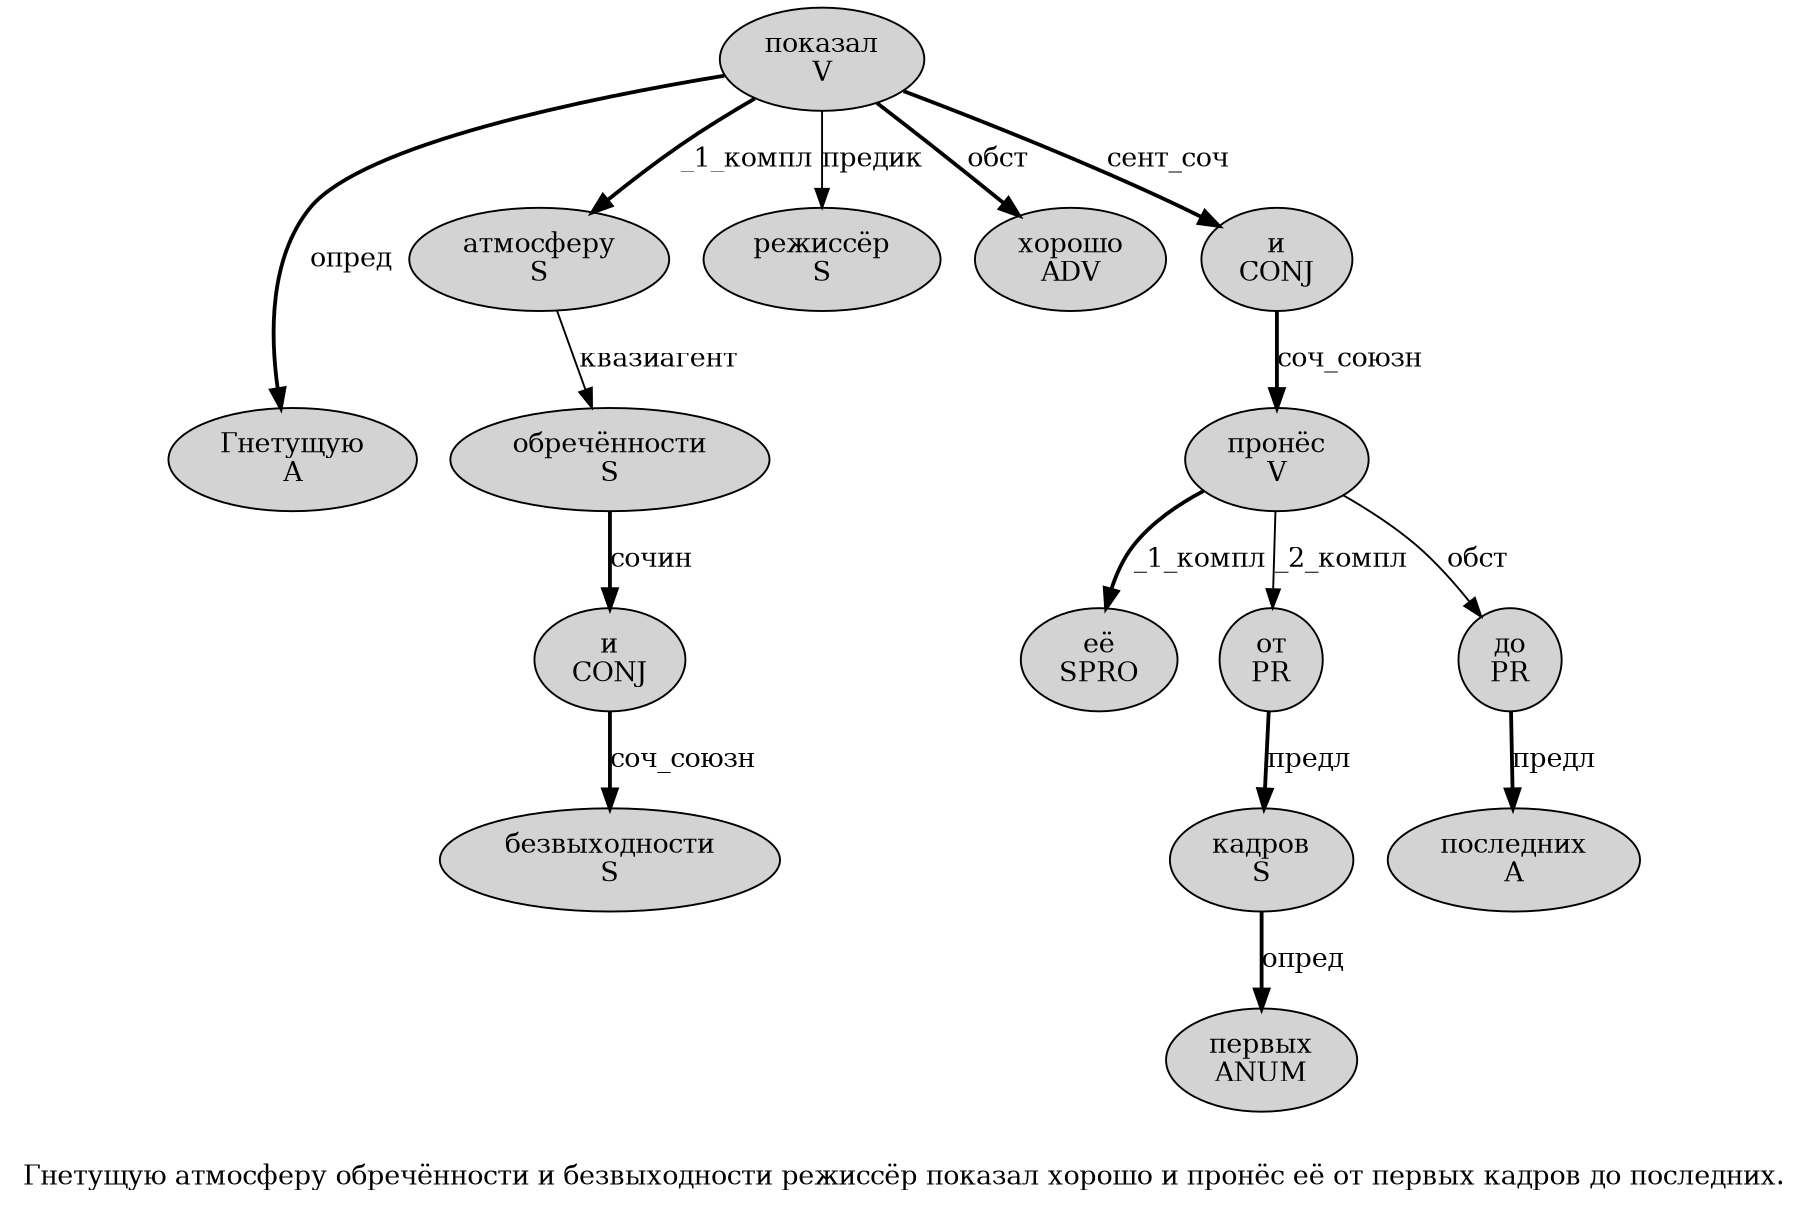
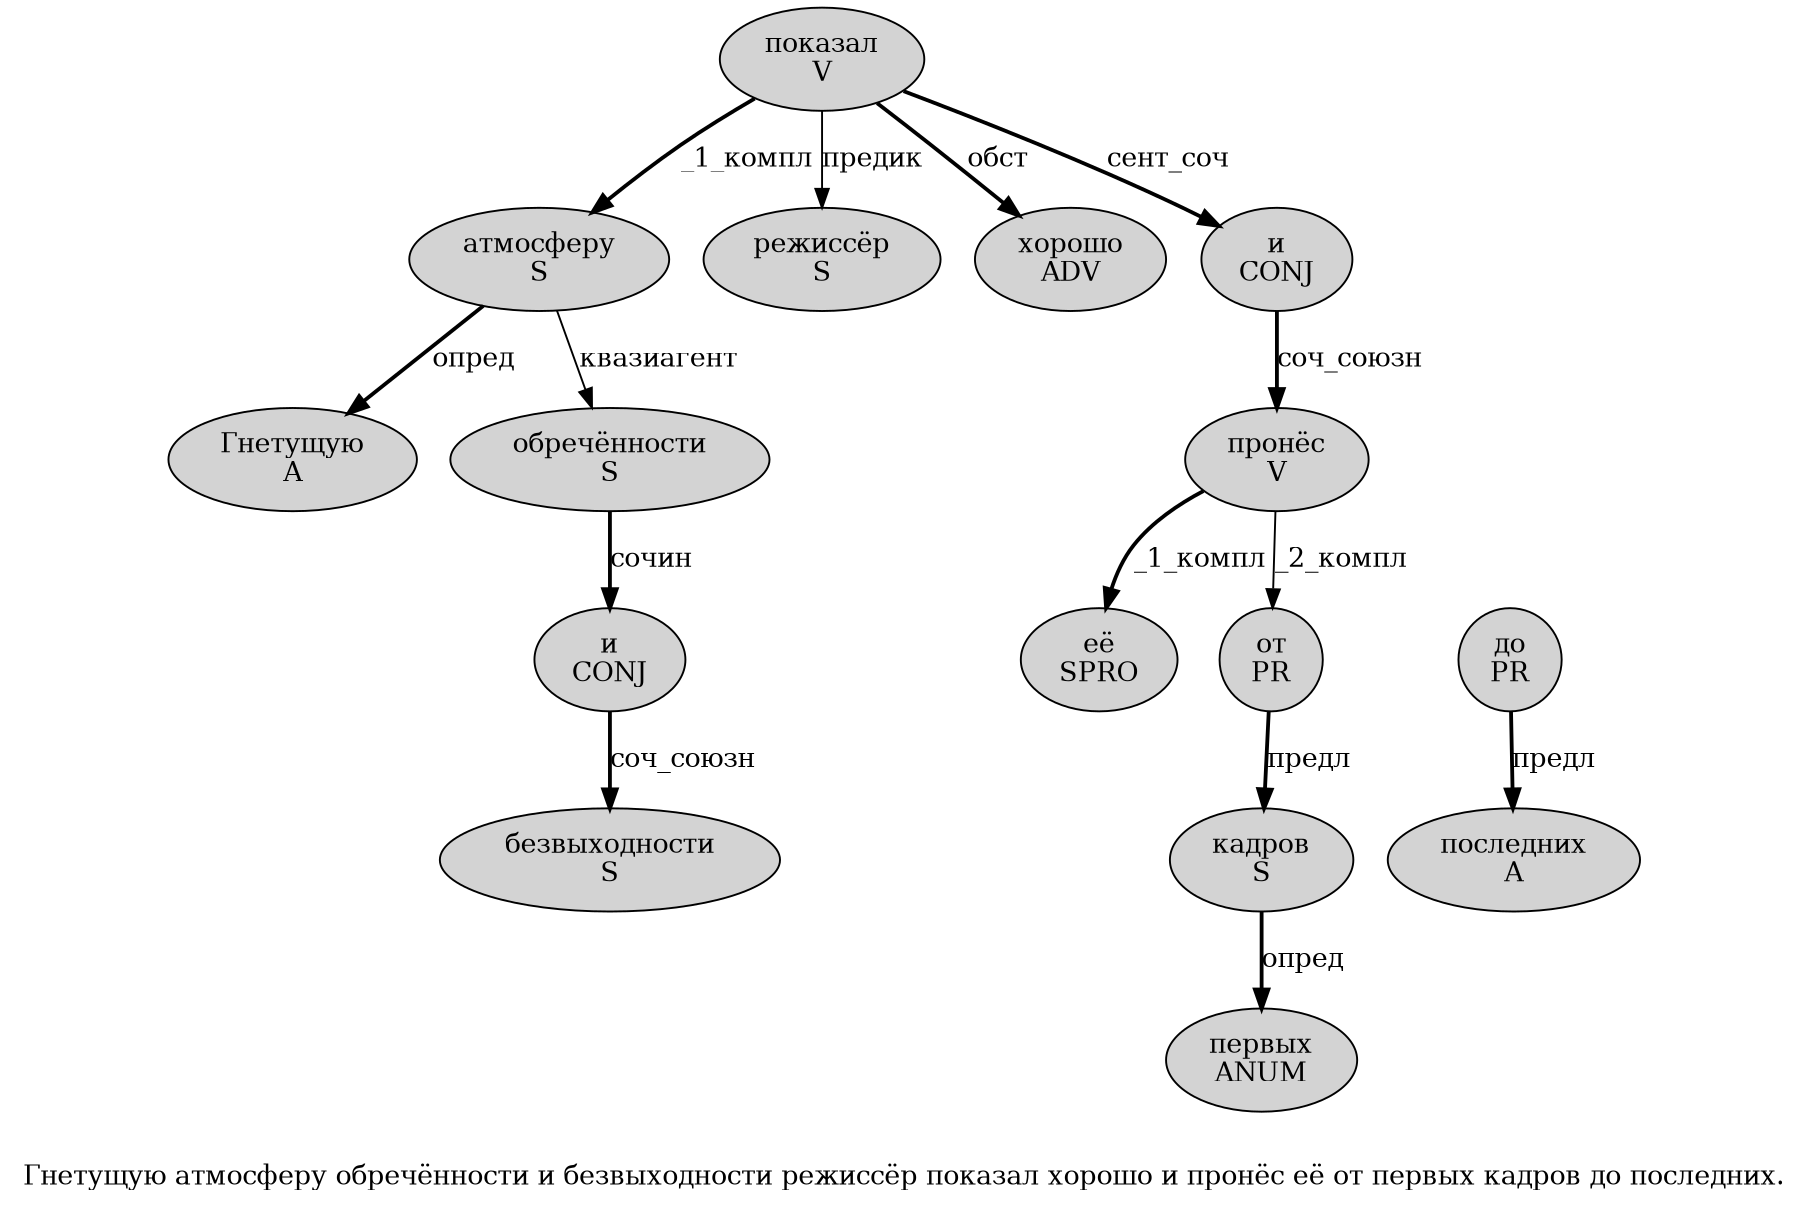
  digraph {
    label="Гнетущую атмосферу обречённости и безвыходности режиссёр показал хорошо и пронёс её от первых кадров до последних."
    node [fillcolor=lightgray penwidth=1 shape=ellipse style=filled]
    edge [style=bold]
    n1 [label="Гнетущую\nA"]
    n2 [label="атмосферу\nS"]
    n3 [label="обречённости\nS"]
    n4 [label="и\nCONJ"]
    n5 [label="безвыходности\nS"]
    n6 [label="режиссёр\nS"]
    n7 [label="показал\nV"]
    n8 [label="хорошо\nADV"]
    n9 [label="и\nCONJ"]
    n10 [label="пронёс\nV"]
    n11 [label="её\nSPRO"]
    n12 [label="от\nPR"]
    n13 [label="до\nPR"]
    n14 [label="кадров\nS"]
    n15 [label="последних\nA"]
    n16 [label="первых\nANUM"]
-   n7 -> n1 [label="опред"]
+   n2 -> n1 [label="опред"]
    n2 -> n3 [label="квазиагент" style=solid]
    n3 -> n4 [label="сочин"]
    n4 -> n5 [label="соч_союзн"]
    n7 -> n2 [label="_1_компл"]
    n7 -> n6 [label="предик" style=solid]
    n7 -> n8 [label="обст"]
    n7 -> n9 [label="сент_соч"]
    n9 -> n10 [label="соч_союзн"]
    n10 -> n11 [label="_1_компл"]
    n10 -> n12 [label="_2_компл" style=solid]
-   n10 -> n13 [label="обст" style=solid]
    n12 -> n14 [label="предл"]
    n13 -> n15 [label="предл"]
    n14 -> n16 [label="опред"]
  }
